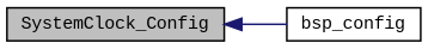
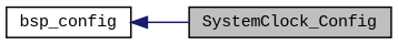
  digraph {
    rankdir=LR
    fontname="Liberation Mono"
    node [color=black fontname="Liberation Mono" fontsize=10 shape=record style=filled]
    n1 [fillcolor=grey75 fontcolor=black height=0.2 label=SystemClock_Config width=0.4]
    n2 [fillcolor=white height=0.2 label=bsp_config width=0.4]
-   n1 -> n2 [color=midnightblue dir=back fontname="Liberation Mono" fontsize=10 labelfontname=Helvetica labelfontsize=10 style=solid]
+   n2 -> n1 [color=midnightblue dir=back fontname="Liberation Mono" fontsize=10 labelfontname=Helvetica labelfontsize=10 style=solid]
  }
